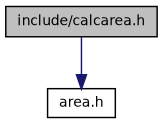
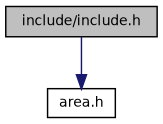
  digraph {
    node [color=black fontname=Helvetica fontsize=10 shape=record style=filled]
-   n1 [fillcolor=grey75 fontcolor=black height=0.2 label="include/calcarea.h" width=0.4]
+   n1 [fillcolor=grey75 fontcolor=black height=0.2 label="include/include.h" width=0.4]
    n2 [fillcolor=white height=0.2 label="area.h" width=0.4]
    n1 -> n2 [color=midnightblue fontname=Helvetica fontsize=10 labelfontname=Helvetica labelfontsize=10 style=solid]
  }
